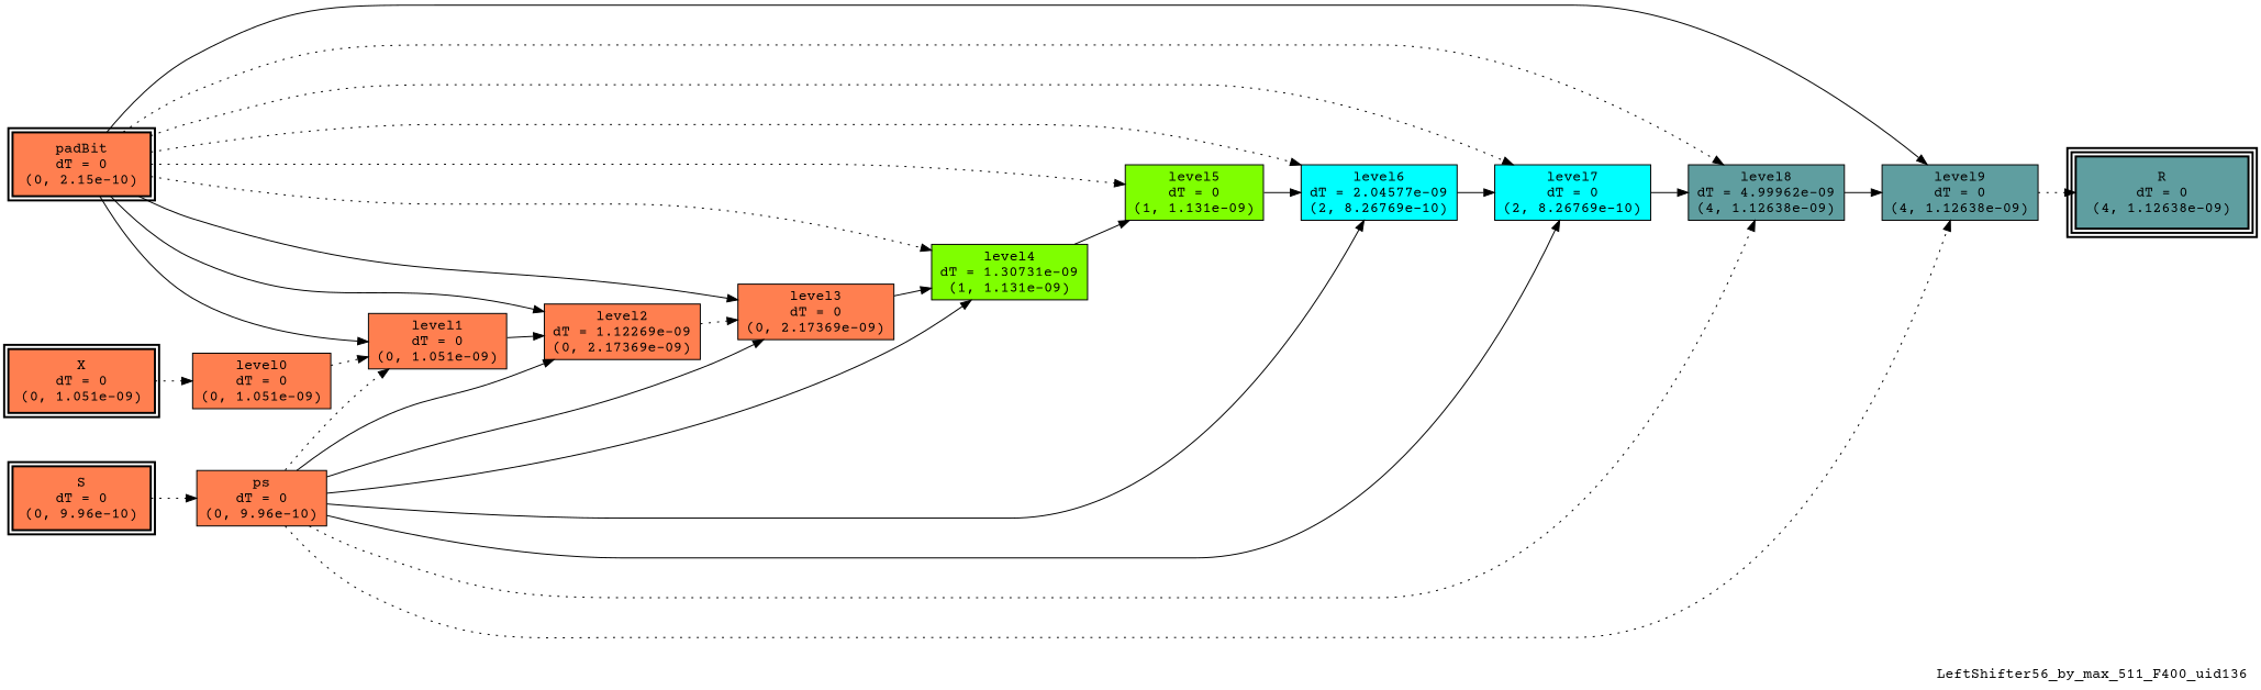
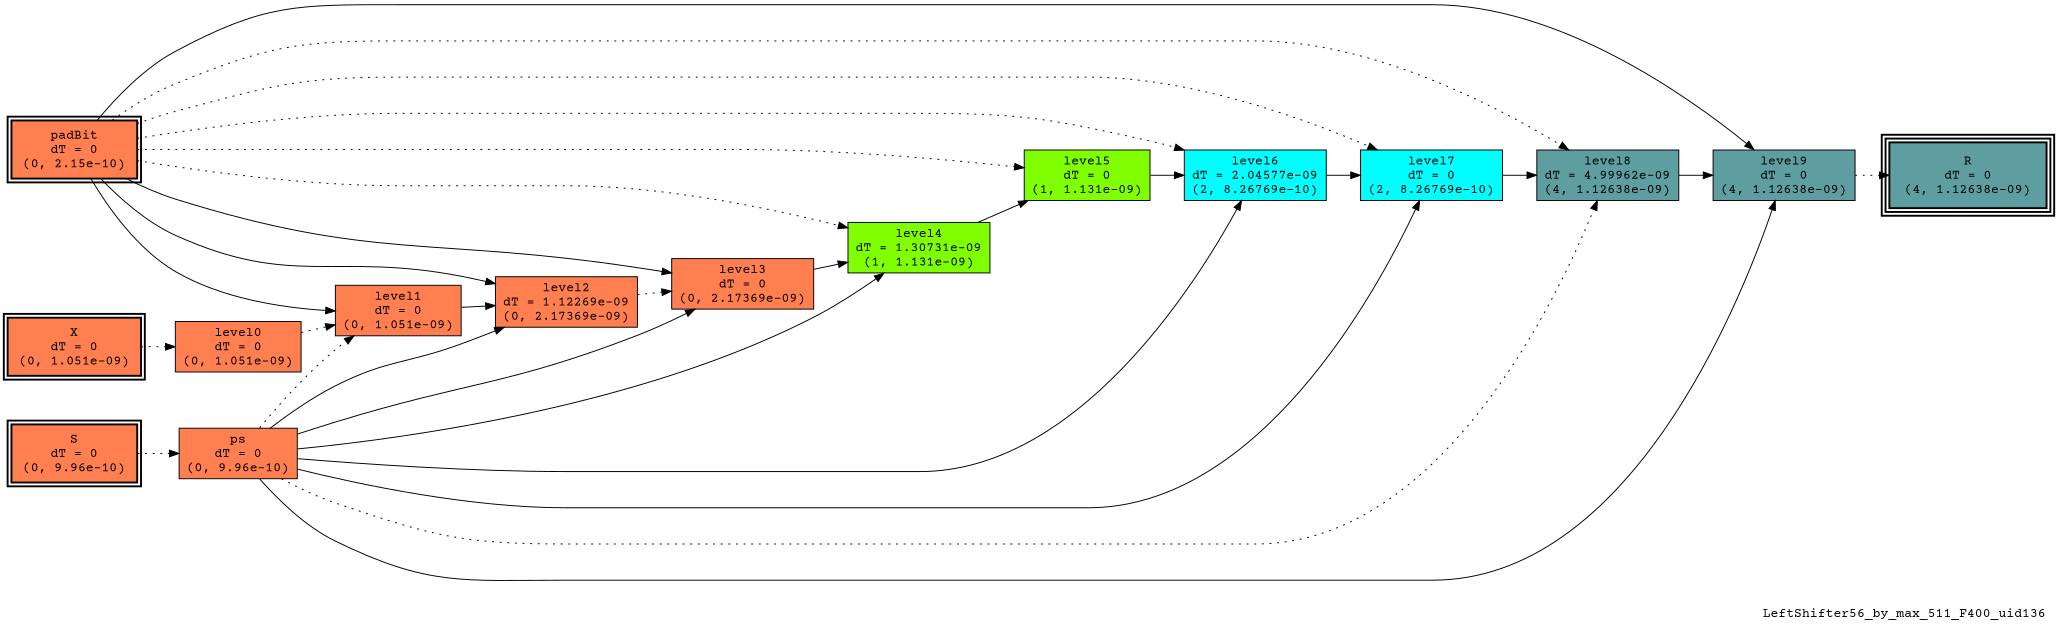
  digraph {
    fontname="Courier Prime"
    label=LeftShifter56_by_max_511_F400_uid136
    labeljust=right
    labelloc=bottom
    nodesep=0.25
    rankdir=LR
    ranksep=0.5
    node [color=black fillcolor=coral fontname="Courier Prime" peripheries=1 shape=box style=filled]
    edge [arrowhead=normal arrowsize=1.0 arrowtail=normal color=black dir=forward fontname="Courier Prime" style=solid]
    n1 [label="X\ndT = 0\n(0, 1.051e-09)" peripheries=2 style="bold, filled"]
    n2 [label="S\ndT = 0\n(0, 9.96e-10)" peripheries=2 style="bold, filled"]
    n3 [label="padBit\ndT = 0\n(0, 2.15e-10)" peripheries=2 style="bold, filled"]
    n4 [fillcolor=cadetblue label="R\ndT = 0\n(4, 1.12638e-09)" peripheries=3 style="bold, filled"]
    n5 [label="level0\ndT = 0\n(0, 1.051e-09)"]
    n6 [label="ps\ndT = 0\n(0, 9.96e-10)"]
    n7 [label="level1\ndT = 0\n(0, 1.051e-09)"]
    n8 [label="level2\ndT = 1.12269e-09\n(0, 2.17369e-09)"]
    n9 [label="level3\ndT = 0\n(0, 2.17369e-09)"]
    n10 [fillcolor=chartreuse label="level4\ndT = 1.30731e-09\n(1, 1.131e-09)"]
    n11 [fillcolor=chartreuse label="level5\ndT = 0\n(1, 1.131e-09)"]
    n12 [fillcolor=cyan label="level6\ndT = 2.04577e-09\n(2, 8.26769e-10)"]
    n13 [fillcolor=cyan label="level7\ndT = 0\n(2, 8.26769e-10)"]
    n14 [fillcolor=cadetblue label="level8\ndT = 4.99962e-09\n(4, 1.12638e-09)"]
    n15 [fillcolor=cadetblue label="level9\ndT = 0\n(4, 1.12638e-09)"]
    subgraph sub_1 {
      rank=same
      n1
      n2
      n3
    }
    subgraph sub_2 {
      rank=same
      n4
    }
    n1 -> n5 [style=dotted]
    n2 -> n6 [style=dotted]
    n3 -> n7
    n3 -> n8
    n3 -> n9
    n3 -> n10 [style=dotted]
    n3 -> n11 [style=dotted]
    n3 -> n12 [style=dotted]
    n3 -> n13 [style=dotted]
    n3 -> n14 [style=dotted]
    n3 -> n15
    n5 -> n7 [style=dotted]
    n6 -> n7 [style=dotted]
    n6 -> n8
    n6 -> n9
    n6 -> n10
    n6 -> n12
    n6 -> n13
    n6 -> n14 [style=dotted]
-   n6 -> n15 [style=dotted]
+   n6 -> n15
    n7 -> n8
    n8 -> n9 [style=dotted]
    n9 -> n10
    n10 -> n11
    n11 -> n12
    n12 -> n13
    n13 -> n14
    n14 -> n15
    n15 -> n4 [style=dotted]
  }
